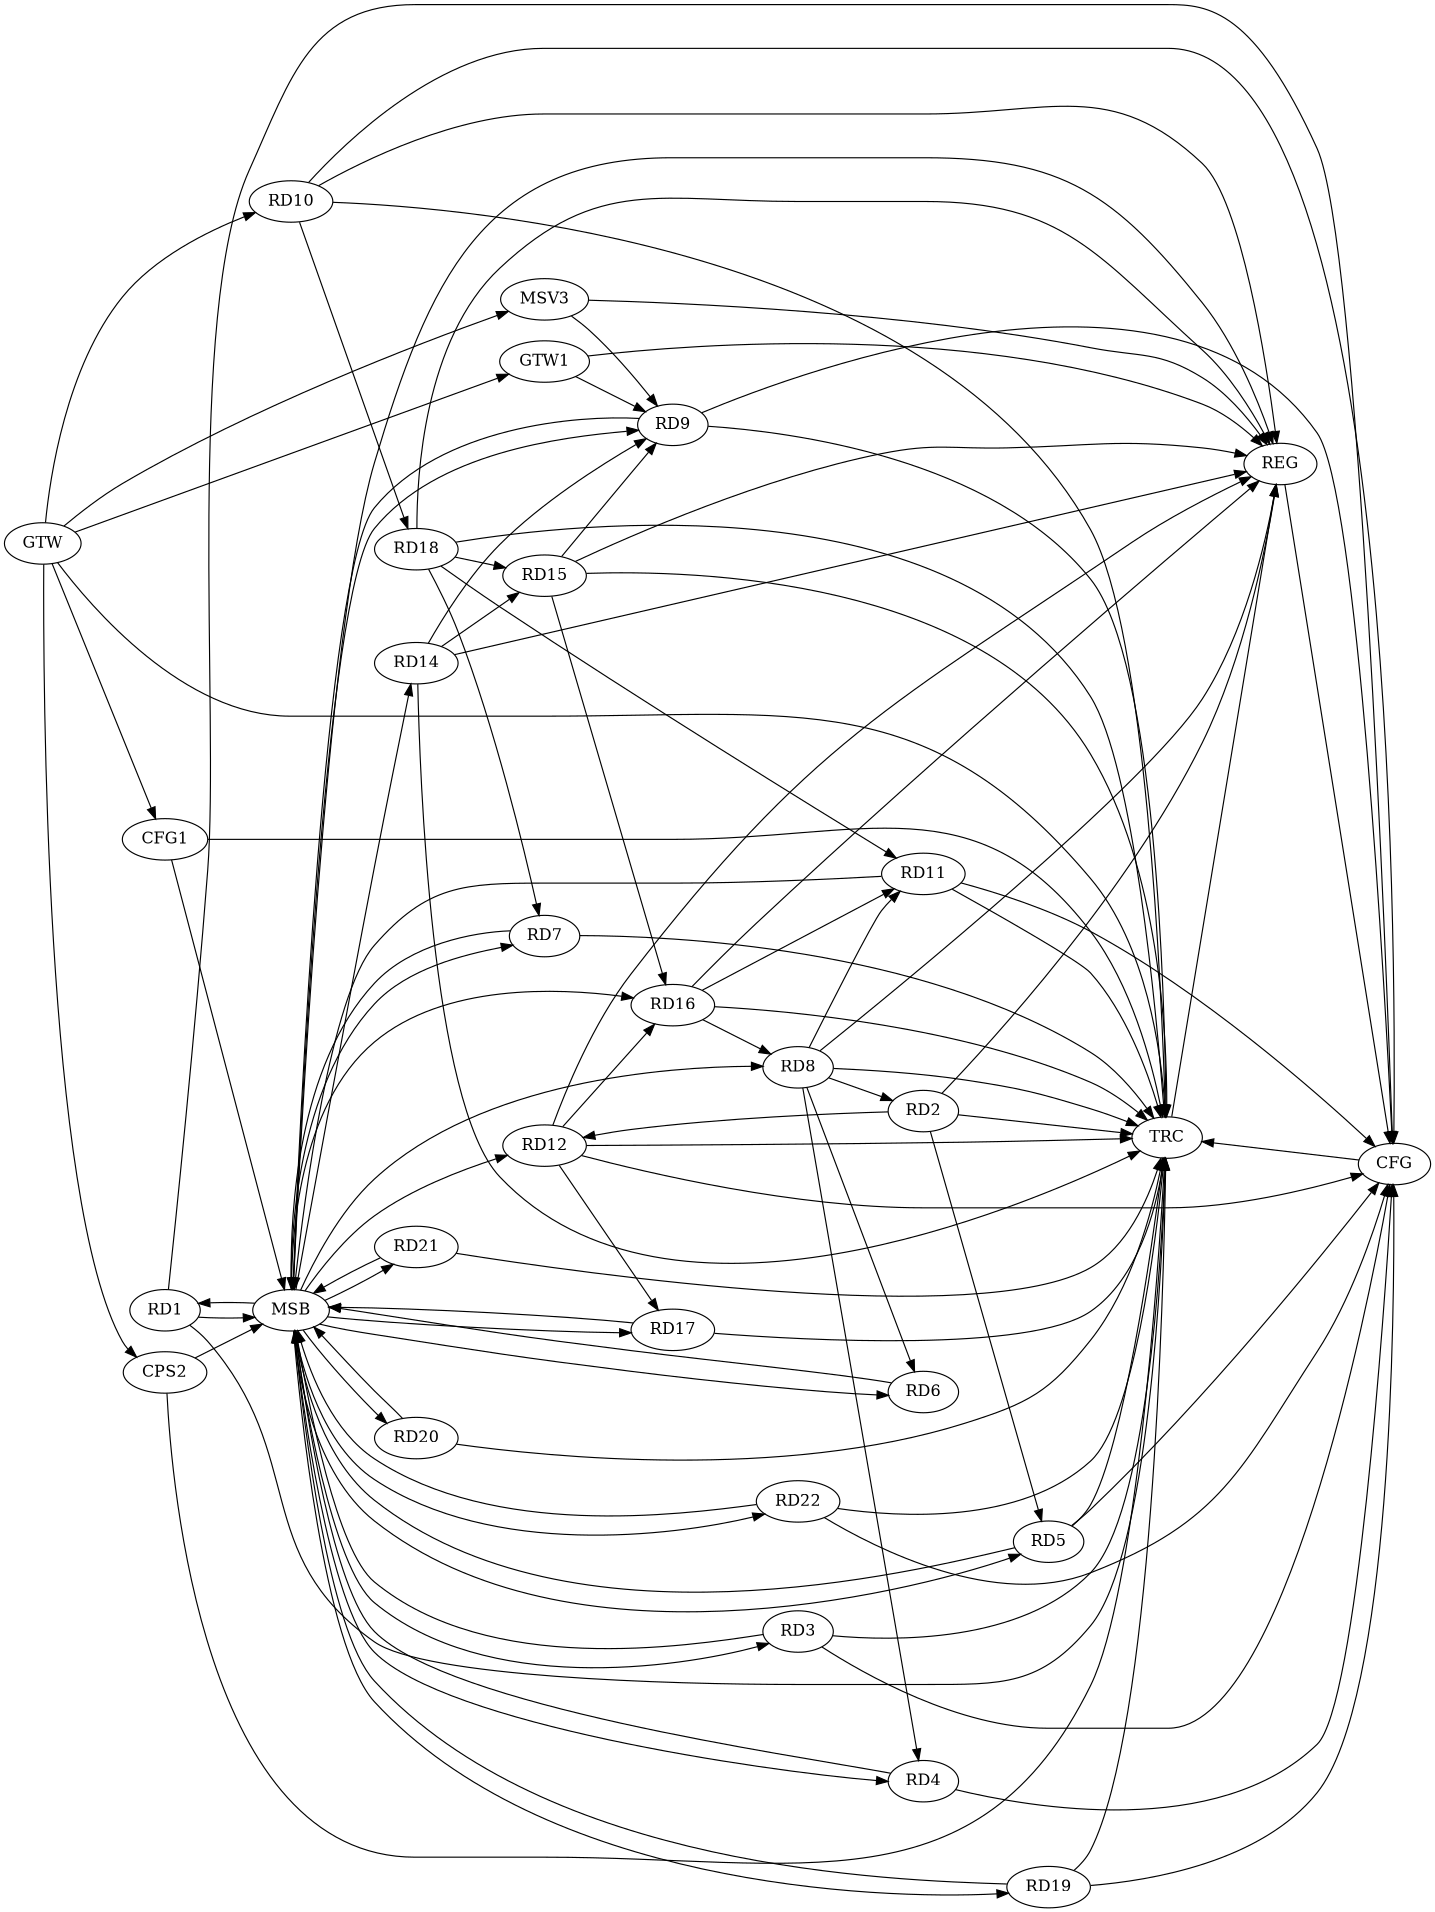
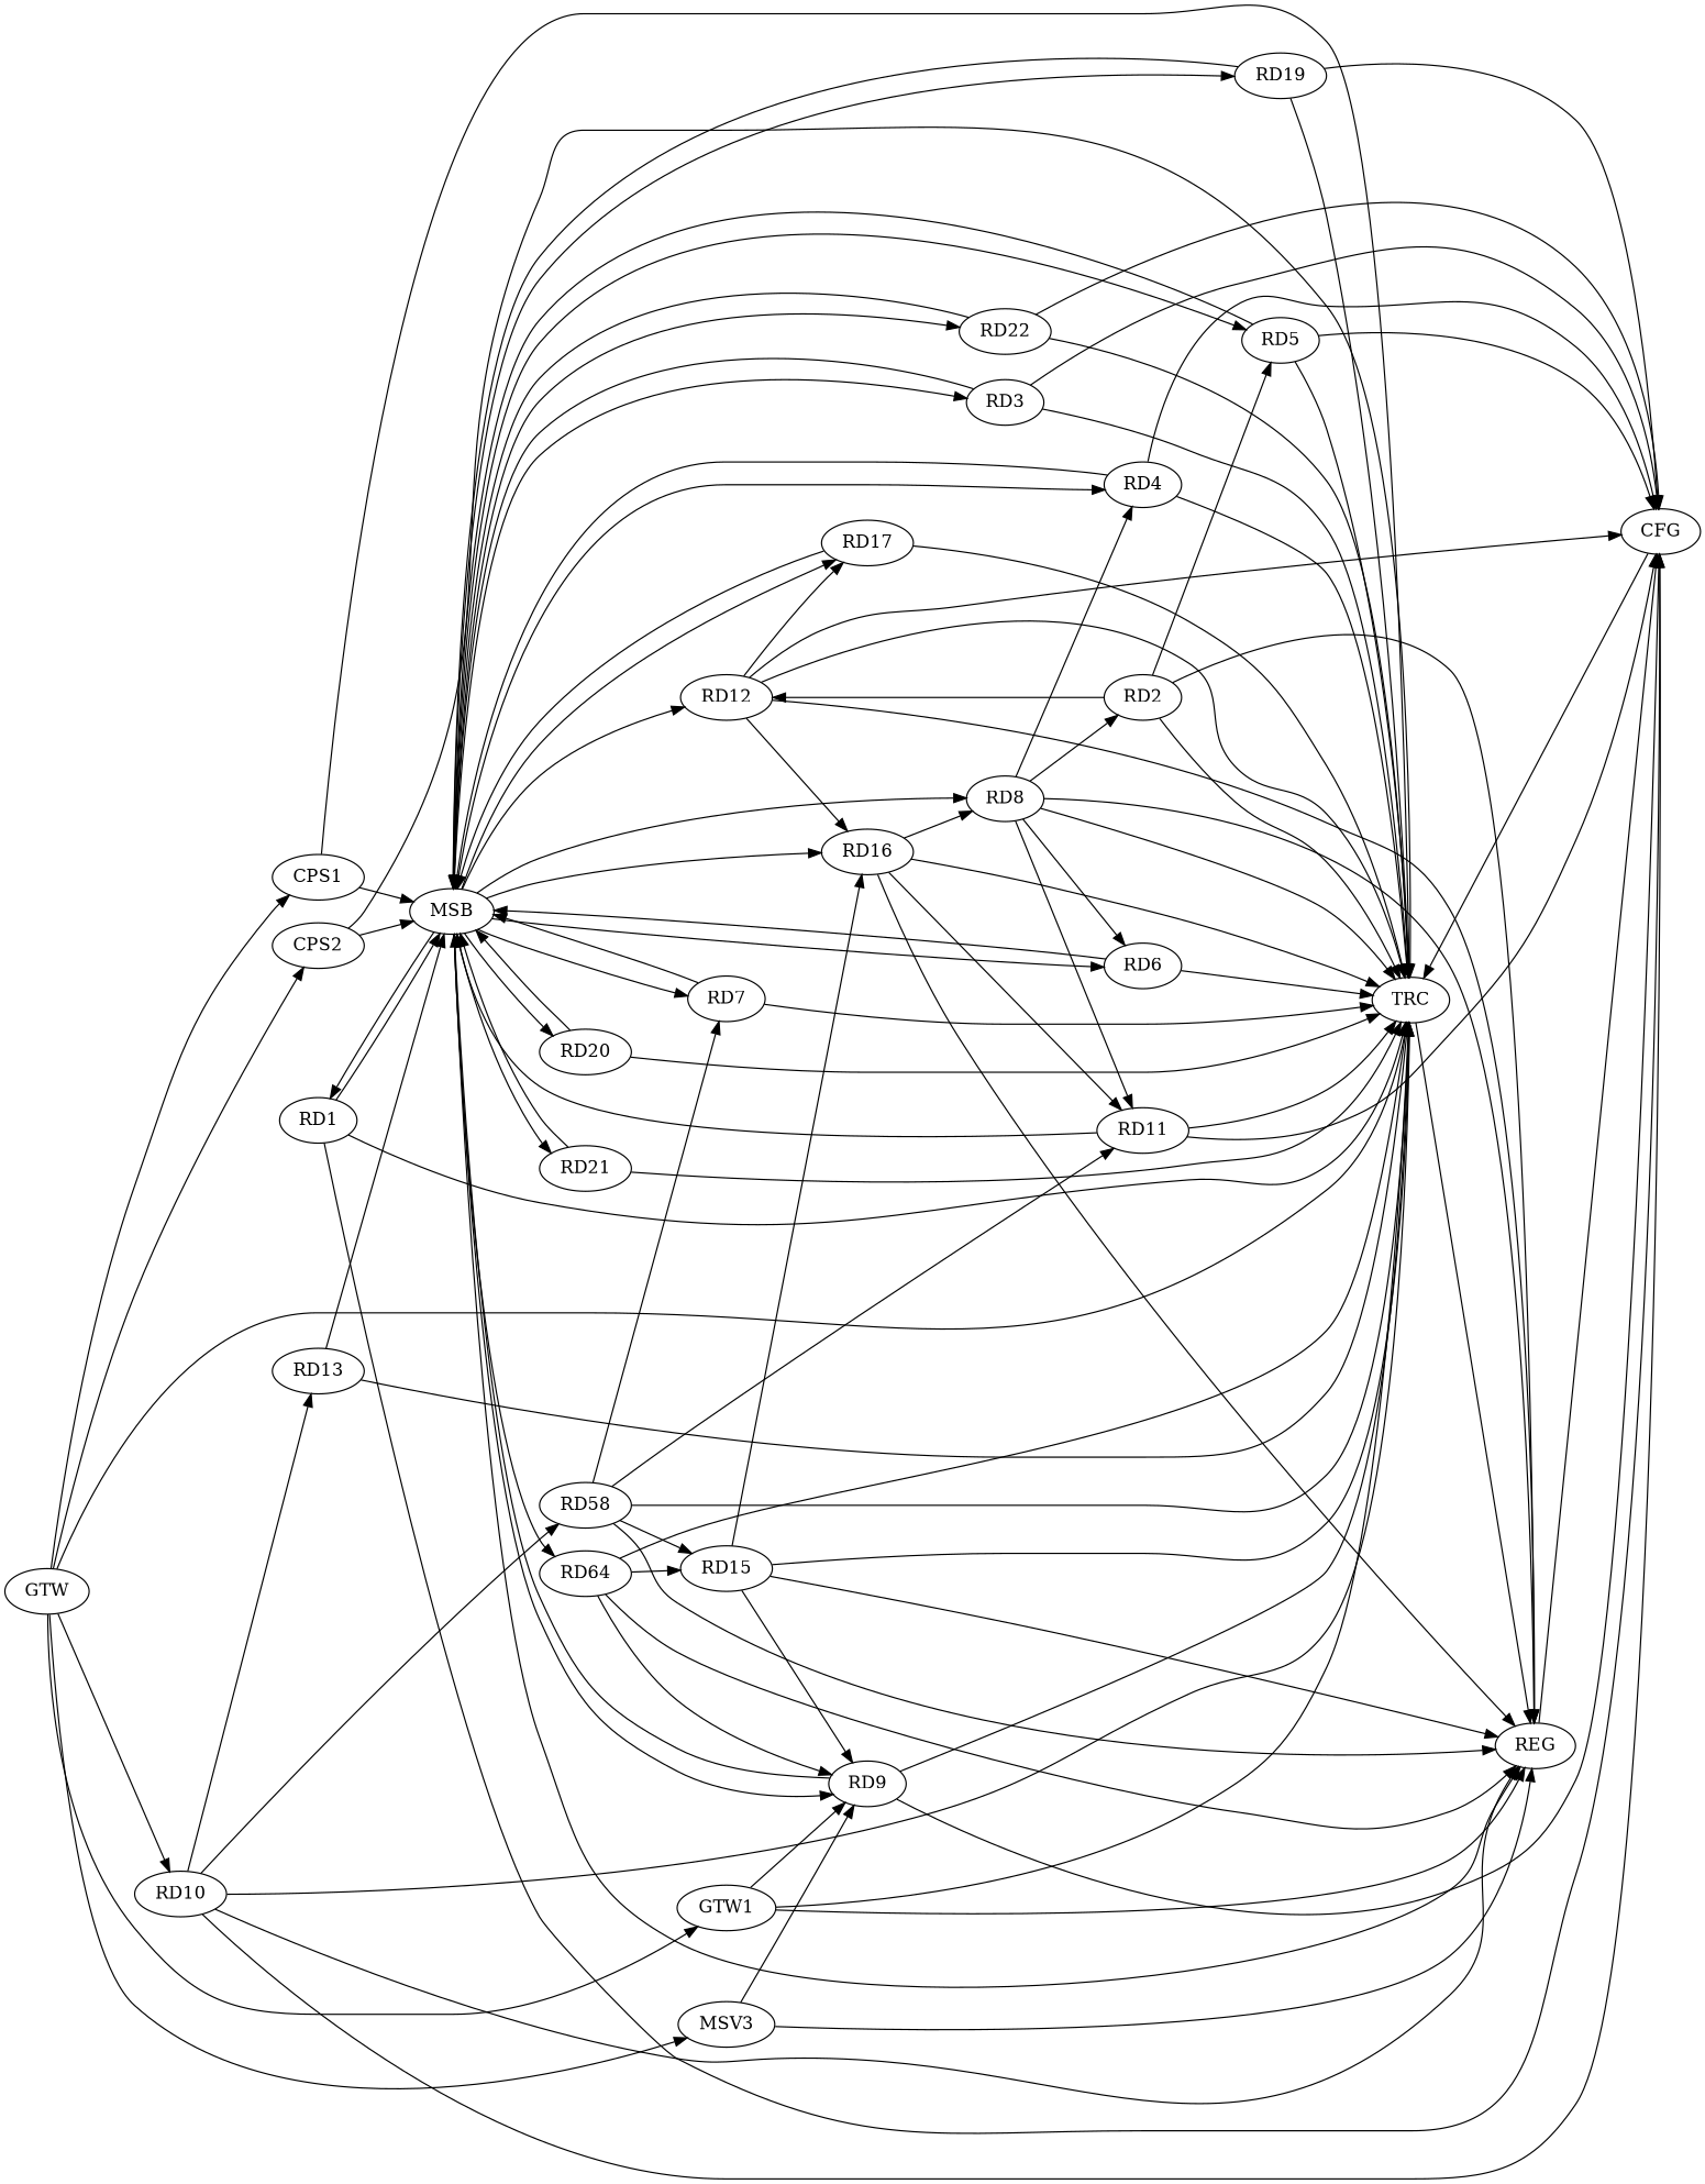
  strict digraph {
    rankdir=LR
    n1 [label=RD1]
    n2 [label=MSB]
    n3 [label=CFG]
    n4 [label=TRC]
    n5 [label=RD5]
    n6 [label=RD12]
    n7 [label=REG]
    n8 [label=RD3]
    n9 [label=RD4]
    n10 [label=RD6]
    n11 [label=RD7]
    n12 [label=RD8]
    n13 [label=RD9]
    n14 [label=RD16]
    n15 [label=RD17]
-   n16 [label=RD14]
+   n16 [label=RD64]
    n17 [label=RD19]
    n18 [label=RD20]
    n19 [label=RD21]
    n20 [label=RD22]
    n21 [label=RD2]
    n22 [label=RD11]
    n23 [label=RD10]
-   n25 [label=RD18]
+   n24 [label=RD13]
+   n25 [label=RD58]
    n26 [label=RD15]
-   n27 [label=CFG1]
+   n27 [label=CPS1]
    n28 [label=CPS2]
    n29 [label=GTW]
    n30 [label=GTW1]
    n31 [label=MSV3]
    n1 -> n2
    n1 -> n3
    n1 -> n4
    n2 -> n1
    n2 -> n5
    n2 -> n6
    n2 -> n7
    n2 -> n8
    n2 -> n9
    n2 -> n10
    n2 -> n11
    n2 -> n12
    n2 -> n13
    n2 -> n14
    n2 -> n15
    n2 -> n16
    n2 -> n17
    n2 -> n18
    n2 -> n19
    n2 -> n20
    n3 -> n4
    n4 -> n7
    n5 -> n2
    n5 -> n3
    n5 -> n4
    n6 -> n3
    n6 -> n4
    n6 -> n7
    n6 -> n14
    n6 -> n15
    n7 -> n3
    n8 -> n2
    n8 -> n3
    n8 -> n4
    n9 -> n2
    n9 -> n3
+   n9 -> n4
    n10 -> n2
+   n10 -> n4
    n11 -> n2
    n11 -> n4
    n12 -> n4
    n12 -> n7
    n12 -> n9
    n12 -> n10
    n12 -> n21
    n12 -> n22
    n13 -> n2
    n13 -> n3
    n13 -> n4
    n14 -> n4
    n14 -> n7
    n14 -> n12
    n14 -> n22
    n15 -> n2
    n15 -> n4
    n16 -> n4
    n16 -> n7
    n16 -> n13
    n16 -> n26
    n17 -> n2
    n17 -> n3
    n17 -> n4
    n18 -> n2
    n18 -> n4
    n19 -> n2
    n19 -> n4
    n20 -> n2
    n20 -> n3
    n20 -> n4
    n21 -> n4
    n21 -> n5
    n21 -> n6
    n21 -> n7
    n22 -> n2
    n22 -> n3
    n22 -> n4
    n23 -> n3
    n23 -> n4
    n23 -> n7
+   n23 -> n24
    n23 -> n25
+   n24 -> n2
+   n24 -> n4
    n25 -> n4
    n25 -> n7
    n25 -> n11
    n25 -> n22
    n25 -> n26
    n26 -> n4
    n26 -> n7
    n26 -> n13
    n26 -> n14
    n27 -> n2
    n27 -> n4
    n28 -> n2
    n28 -> n4
    n29 -> n4
    n29 -> n23
    n29 -> n27
    n29 -> n28
    n29 -> n30
    n29 -> n31
+   n30 -> n4
    n30 -> n7
    n30 -> n13
    n31 -> n7
    n31 -> n13
  }
